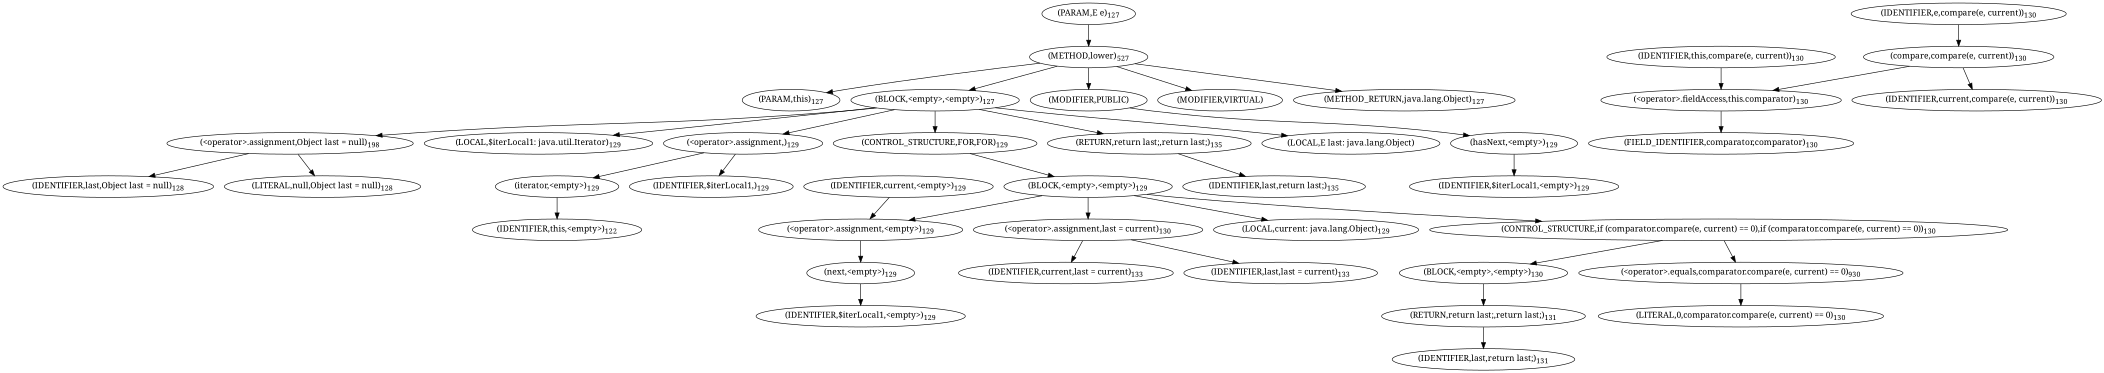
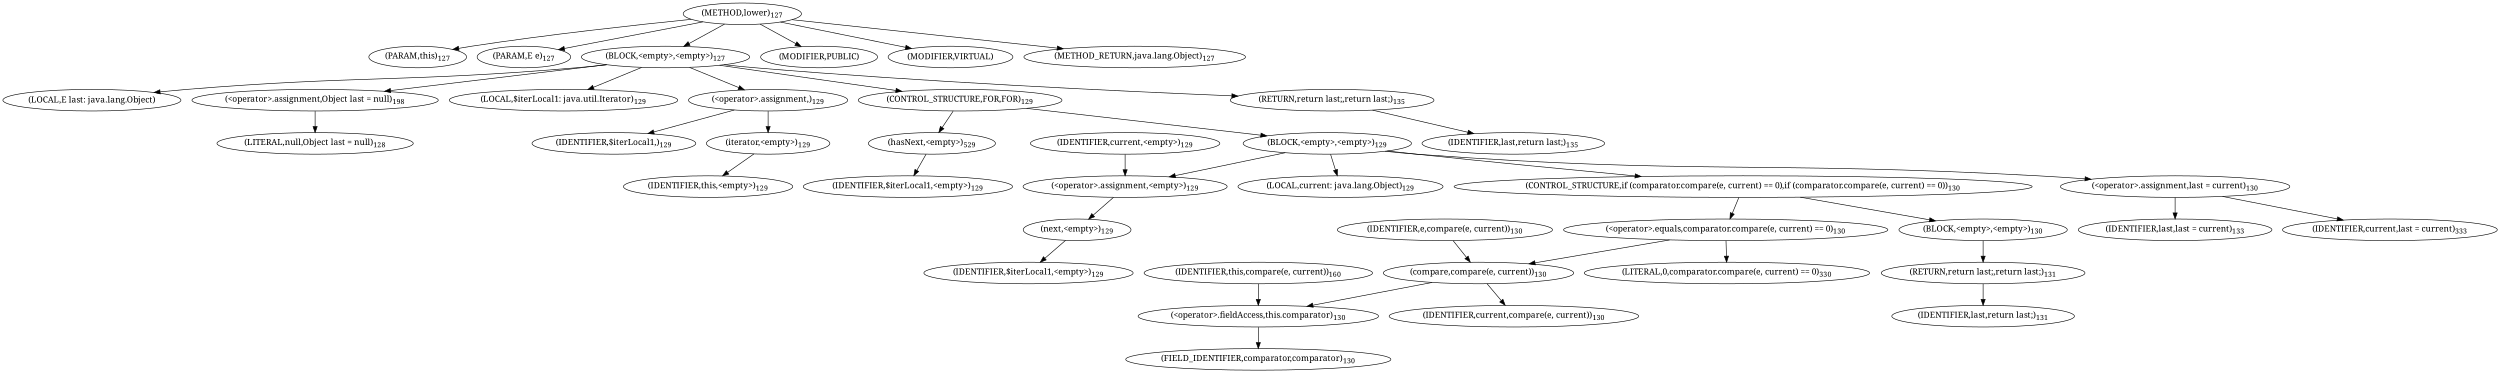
  digraph {
    fontname="Noto Serif"
    node [fontname="Noto Serif"]
    edge [fontname="Noto Serif"]
-   n1 [label=<(METHOD,lower)<SUB>527</SUB>>]
+   n1 [label=<(METHOD,lower)<SUB>127</SUB>>]
    n2 [label=<(PARAM,this)<SUB>127</SUB>>]
    n3 [label=<(PARAM,E e)<SUB>127</SUB>>]
    n4 [label=<(BLOCK,&lt;empty&gt;,&lt;empty&gt;)<SUB>127</SUB>>]
    n5 [label=<(MODIFIER,PUBLIC)>]
    n6 [label=<(MODIFIER,VIRTUAL)>]
    n7 [label=<(METHOD_RETURN,java.lang.Object)<SUB>127</SUB>>]
    n8 [label=<(LOCAL,E last: java.lang.Object)>]
    n9 [label=<(&lt;operator&gt;.assignment,Object last = null)<SUB>198</SUB>>]
    n10 [label=<(LOCAL,$iterLocal1: java.util.Iterator)<SUB>129</SUB>>]
    n11 [label=<(&lt;operator&gt;.assignment,)<SUB>129</SUB>>]
    n12 [label=<(CONTROL_STRUCTURE,FOR,FOR)<SUB>129</SUB>>]
    n13 [label=<(RETURN,return last;,return last;)<SUB>135</SUB>>]
-   n14 [label=<(IDENTIFIER,last,Object last = null)<SUB>128</SUB>>]
    n15 [label=<(LITERAL,null,Object last = null)<SUB>128</SUB>>]
    n16 [label=<(IDENTIFIER,$iterLocal1,)<SUB>129</SUB>>]
    n17 [label=<(iterator,&lt;empty&gt;)<SUB>129</SUB>>]
-   n18 [label=<(hasNext,&lt;empty&gt;)<SUB>129</SUB>>]
+   n18 [label=<(hasNext,&lt;empty&gt;)<SUB>529</SUB>>]
    n19 [label=<(BLOCK,&lt;empty&gt;,&lt;empty&gt;)<SUB>129</SUB>>]
    n20 [label=<(IDENTIFIER,last,return last;)<SUB>135</SUB>>]
-   n21 [label=<(IDENTIFIER,this,&lt;empty&gt;)<SUB>122</SUB>>]
+   n21 [label=<(IDENTIFIER,this,&lt;empty&gt;)<SUB>129</SUB>>]
    n22 [label=<(IDENTIFIER,$iterLocal1,&lt;empty&gt;)<SUB>129</SUB>>]
    n23 [label=<(LOCAL,current: java.lang.Object)<SUB>129</SUB>>]
    n24 [label=<(&lt;operator&gt;.assignment,&lt;empty&gt;)<SUB>129</SUB>>]
    n25 [label=<(CONTROL_STRUCTURE,if (comparator.compare(e, current) == 0),if (comparator.compare(e, current) == 0))<SUB>130</SUB>>]
    n26 [label=<(&lt;operator&gt;.assignment,last = current)<SUB>130</SUB>>]
    n27 [label=<(next,&lt;empty&gt;)<SUB>129</SUB>>]
-   n28 [label=<(&lt;operator&gt;.equals,comparator.compare(e, current) == 0)<SUB>930</SUB>>]
+   n28 [label=<(&lt;operator&gt;.equals,comparator.compare(e, current) == 0)<SUB>130</SUB>>]
    n29 [label=<(BLOCK,&lt;empty&gt;,&lt;empty&gt;)<SUB>130</SUB>>]
    n30 [label=<(IDENTIFIER,last,last = current)<SUB>133</SUB>>]
-   n31 [label=<(IDENTIFIER,current,last = current)<SUB>133</SUB>>]
+   n31 [label=<(IDENTIFIER,current,last = current)<SUB>333</SUB>>]
    n32 [label=<(IDENTIFIER,current,&lt;empty&gt;)<SUB>129</SUB>>]
    n33 [label=<(IDENTIFIER,$iterLocal1,&lt;empty&gt;)<SUB>129</SUB>>]
    n34 [label=<(compare,compare(e, current))<SUB>130</SUB>>]
-   n35 [label=<(LITERAL,0,comparator.compare(e, current) == 0)<SUB>130</SUB>>]
+   n35 [label=<(LITERAL,0,comparator.compare(e, current) == 0)<SUB>330</SUB>>]
    n36 [label=<(RETURN,return last;,return last;)<SUB>131</SUB>>]
    n37 [label=<(&lt;operator&gt;.fieldAccess,this.comparator)<SUB>130</SUB>>]
    n38 [label=<(IDENTIFIER,current,compare(e, current))<SUB>130</SUB>>]
    n39 [label=<(FIELD_IDENTIFIER,comparator,comparator)<SUB>130</SUB>>]
    n40 [label=<(IDENTIFIER,e,compare(e, current))<SUB>130</SUB>>]
-   n41 [label=<(IDENTIFIER,this,compare(e, current))<SUB>130</SUB>>]
+   n41 [label=<(IDENTIFIER,this,compare(e, current))<SUB>160</SUB>>]
    n42 [label=<(IDENTIFIER,last,return last;)<SUB>131</SUB>>]
    n1 -> n2
-   n3 -> n1
+   n1 -> n3
    n1 -> n4
    n1 -> n5
    n1 -> n6
    n1 -> n7
    n4 -> n8
    n4 -> n9
    n4 -> n10
    n4 -> n11
    n4 -> n12
    n4 -> n13
-   n9 -> n14
    n9 -> n15
    n11 -> n16
    n11 -> n17
-   n5 -> n18
+   n12 -> n18
    n12 -> n19
    n13 -> n20
    n17 -> n21
    n18 -> n22
    n19 -> n23
    n19 -> n24
    n19 -> n25
    n19 -> n26
    n24 -> n27
    n25 -> n28
    n25 -> n29
    n26 -> n30
    n26 -> n31
    n27 -> n33
+   n28 -> n34
    n28 -> n35
    n29 -> n36
    n32 -> n24
    n34 -> n37
    n34 -> n38
    n36 -> n42
    n37 -> n39
    n40 -> n34
    n41 -> n37
  }
